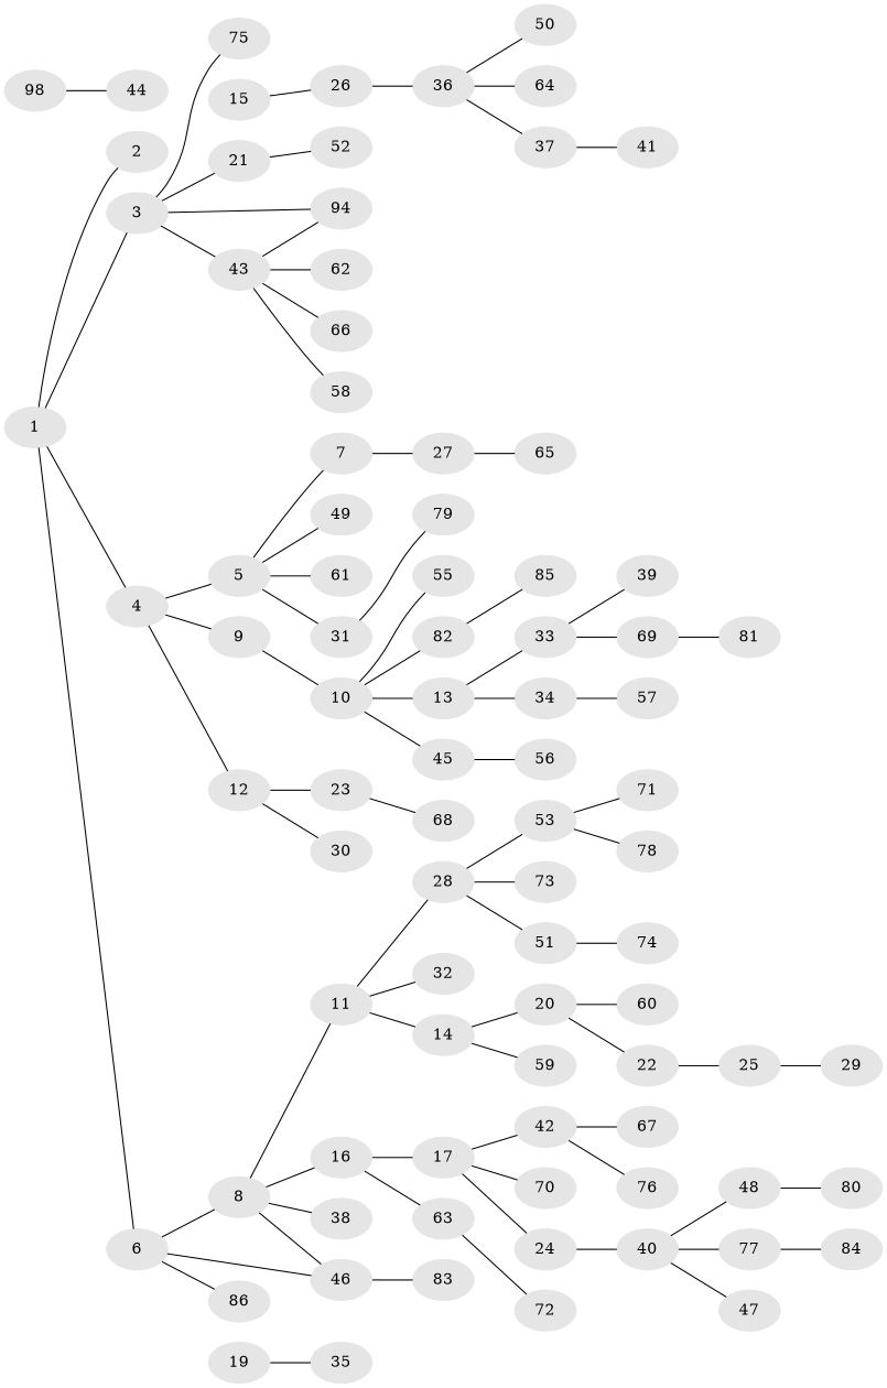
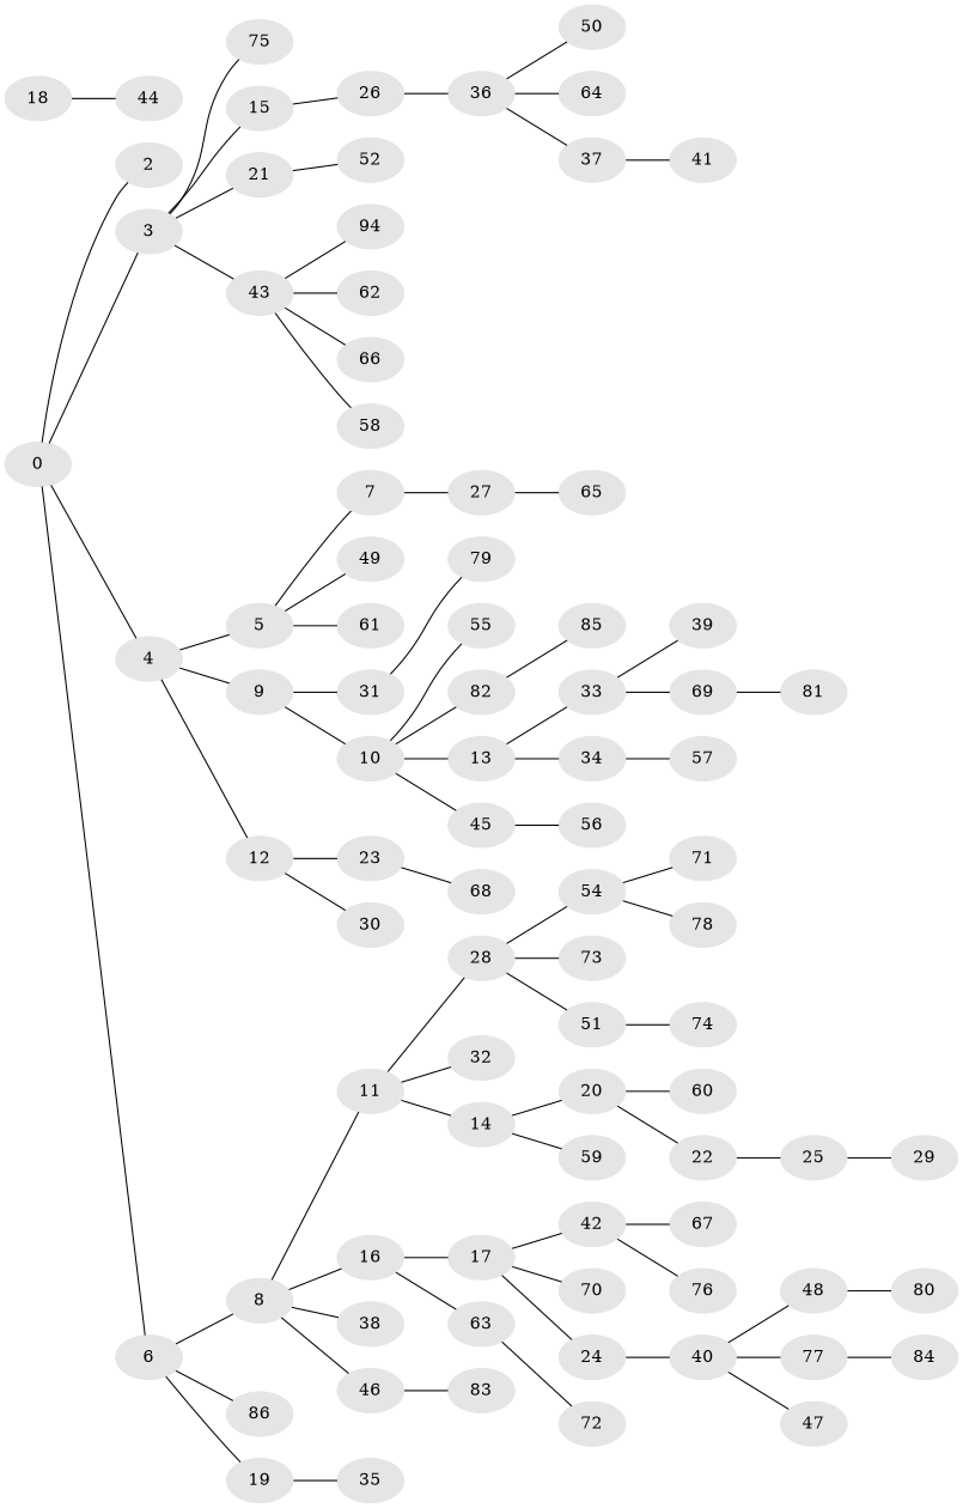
  graph {
    rankdir=LR
    node [color=gray90 style=filled]
-   1
+   1 [label=0]
    2
    3
    4
    6
    15
    21
    43
    75
    5
    9
    12
    8
    19
    86
    26
    52
    n18 [label=94]
    58
    62
    66
    7
    49
    61
    10
    31
    23
    30
    27
    11
    16
    38
    46
    35
    65
    14
    28
    32
    17
    63
    83
    13
    45
    55
    82
    79
    33
    34
    56
    85
    20
    59
    51
-   53
+   53 [label=54]
    73
    68
    39
    69
    57
    22
    60
    36
    24
    42
    70
-   18 [label=98]
+   18
    44
    72
    40
    67
    76
    25
    29
    47
    48
    77
    37
    50
    64
    74
    71
    78
    81
    41
    80
    84
    1 -- 2
    1 -- 3
    1 -- 4
    1 -- 6
-   3 -- n18
+   3 -- 15
    3 -- 21
    3 -- 43
    3 -- 75
    4 -- 5
    4 -- 9
    4 -- 12
    6 -- 8
-   6 -- 46
+   6 -- 19
    6 -- 86
    15 -- 26
    21 -- 52
    43 -- n18
    43 -- 58
    43 -- 62
    43 -- 66
    5 -- 7
    5 -- 49
    5 -- 61
    9 -- 10
-   5 -- 31
+   9 -- 31
    12 -- 23
    12 -- 30
    8 -- 11
    8 -- 16
    8 -- 38
    8 -- 46
    19 -- 35
    26 -- 36
    7 -- 27
    10 -- 13
    10 -- 45
    10 -- 55
    10 -- 82
    31 -- 79
    23 -- 68
    27 -- 65
    11 -- 14
    11 -- 28
    11 -- 32
    16 -- 17
    16 -- 63
    46 -- 83
    14 -- 20
    14 -- 59
    28 -- 51
    28 -- 53
    28 -- 73
    17 -- 24
    17 -- 42
    17 -- 70
    63 -- 72
    13 -- 33
    13 -- 34
    45 -- 56
    82 -- 85
    33 -- 39
    33 -- 69
    34 -- 57
    20 -- 22
    20 -- 60
    51 -- 74
    53 -- 71
    53 -- 78
    69 -- 81
    22 -- 25
    36 -- 37
    36 -- 50
    36 -- 64
    24 -- 40
    42 -- 67
    42 -- 76
    18 -- 44
    40 -- 47
    40 -- 48
    40 -- 77
    25 -- 29
    48 -- 80
    77 -- 84
    37 -- 41
  }
